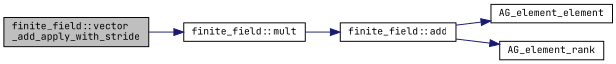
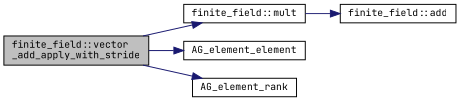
  digraph {
    fontname="JetBrains Mono"
    rankdir=LR
    node [color=black fillcolor=white fontname="JetBrains Mono" fontsize=10 shape=record style=filled]
    edge [color=midnightblue fontname="JetBrains Mono" fontsize=10 labelfontname=Helvetica labelfontsize=10 style=solid]
    n1 [fillcolor=grey75 fontcolor=black height=0.2 label="finite_field::vector\l_add_apply_with_stride" width=0.4]
    n2 [height=0.2 label="finite_field::mult" width=0.4]
    n3 [height=0.2 label="finite_field::add" width=0.4]
    n4 [height=0.2 label=AG_element_element width=0.4]
    n5 [height=0.2 label=AG_element_rank width=0.4]
    n1 -> n2
    n2 -> n3
-   n3 -> n4
-   n3 -> n5
+   n1 -> n4
+   n1 -> n5
  }
